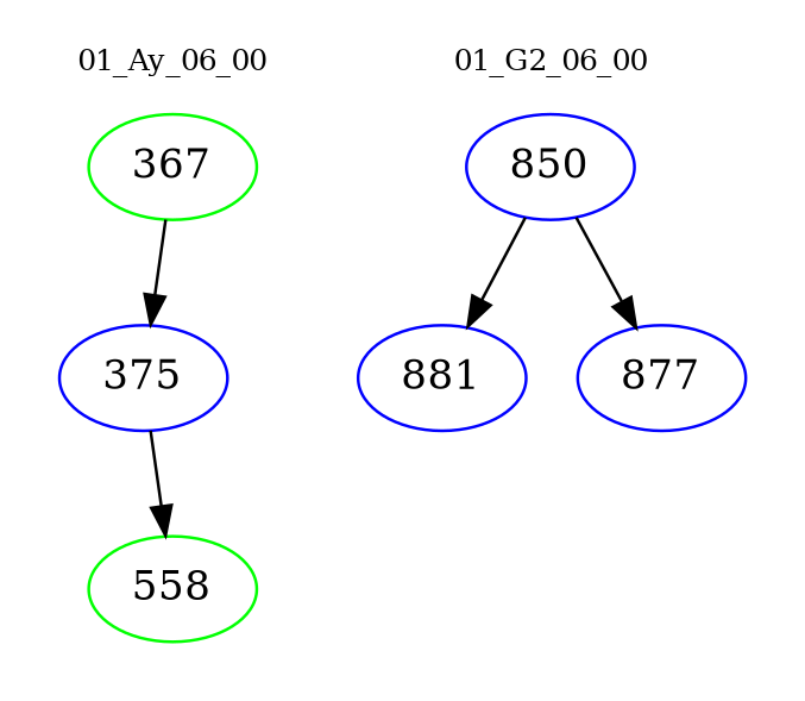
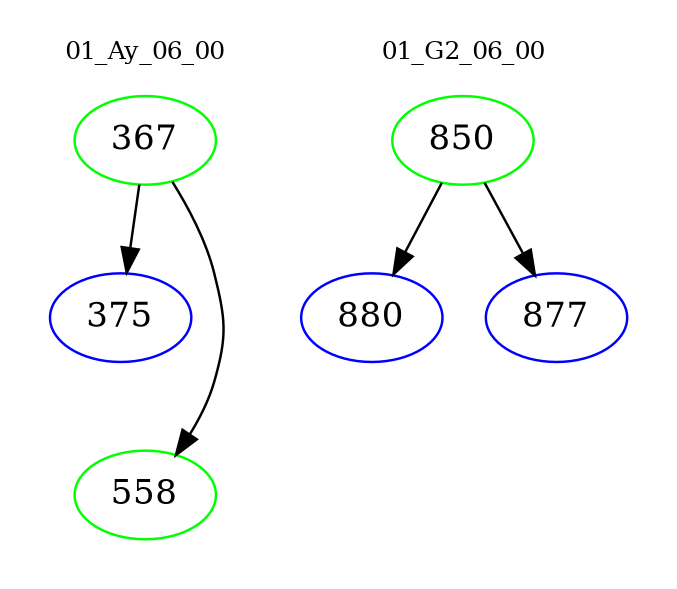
  digraph {
    node [color=green]
    edge [color=black]
    n1 [label=367]
    n2 [color=blue label=375]
    n3 [label=558]
-   n4 [color=blue label=850]
-   n5 [color=blue label=881]
+   n4 [label=850]
+   n5 [color=blue label=880]
    n6 [color=blue label=877]
    subgraph cluster_1 {
      color=white
      fontsize=10
      label="01_Ay_06_00"
      n1
      n2
      n3
    }
    subgraph cluster_2 {
      color=white
      fontsize=10
      label="01_G2_06_00"
      n4
      n5
      n6
    }
    n1 -> n2
-   n2 -> n3
+   n1 -> n3
    n4 -> n5
    n4 -> n6
  }
